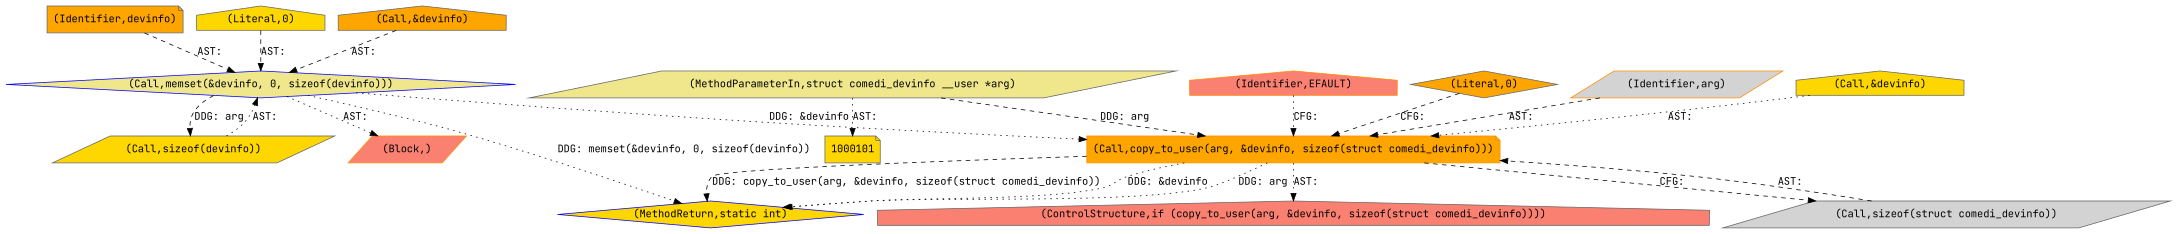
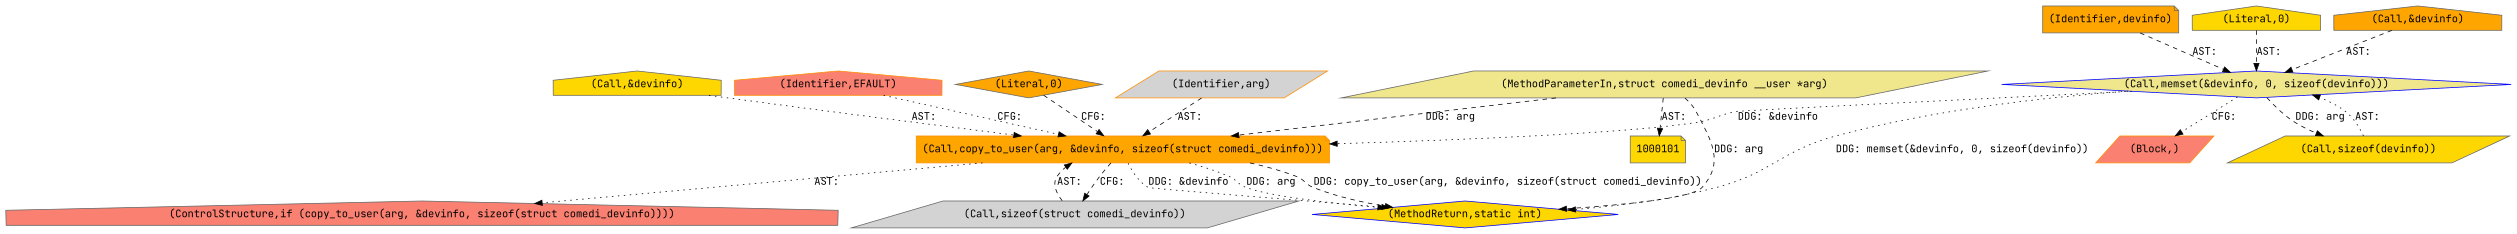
  digraph {
    fontname="JetBrains Mono"
    node [color=gray40 fillcolor=gold fontname="JetBrains Mono" shape=house style=filled]
    edge [fontname="JetBrains Mono" style=dashed]
    n1 [color=darkorange fillcolor=orange label="(Call,copy_to_user(arg, &devinfo, sizeof(struct comedi_devinfo)))" shape=note]
    n2 [color=blue label="(MethodReturn,static int)" shape=diamond]
    n3 [fillcolor=salmon label="(ControlStructure,if (copy_to_user(arg, &devinfo, sizeof(struct comedi_devinfo))))"]
    n4 [fillcolor=lightgrey label="(Call,sizeof(struct comedi_devinfo))" shape=parallelogram]
    n5 [fillcolor=khaki label="(MethodParameterIn,struct comedi_devinfo __user *arg)" shape=parallelogram]
    1000101 [shape=note]
    n7 [color=blue fillcolor=khaki label="(Call,memset(&devinfo, 0, sizeof(devinfo)))" shape=diamond]
    n8 [label="(Call,sizeof(devinfo))" shape=parallelogram]
    n9 [color=darkorange fillcolor=salmon label="(Block,)" shape=parallelogram]
    n10 [color=darkorange fillcolor=salmon label="(Identifier,EFAULT)"]
    n11 [fillcolor=orange label="(Identifier,devinfo)" shape=note]
    n12 [label="(Literal,0)"]
    n13 [fillcolor=orange label="(Call,&devinfo)"]
    n14 [fillcolor=orange label="(Literal,0)" shape=diamond]
    n15 [color=darkorange fillcolor=lightgrey label="(Identifier,arg)" shape=parallelogram]
    n16 [label="(Call,&devinfo)"]
    n1 -> n2 [label="DDG: &devinfo" style=dotted]
    n1 -> n2 [label="DDG: arg" style=dotted]
    n1 -> n2 [label="DDG: copy_to_user(arg, &devinfo, sizeof(struct comedi_devinfo))"]
    n1 -> n3 [label="AST: " style=dotted]
    n1 -> n4 [label="CFG: "]
    n4 -> n1 [label="AST: "]
    n5 -> n1 [label="DDG: arg"]
-   n5 -> 1000101 [label="AST: " style=dotted]
+   n5 -> n2 [label="DDG: arg"]
+   n5 -> 1000101 [label="AST: "]
    n7 -> n1 [label="DDG: &devinfo" style=dotted]
    n7 -> n2 [label="DDG: memset(&devinfo, 0, sizeof(devinfo))" style=dotted]
    n7 -> n8 [label="DDG: arg"]
-   n7 -> n9 [label="AST: " style=dotted]
+   n7 -> n9 [label="CFG: " style=dotted]
    n8 -> n7 [label="AST: " style=dotted]
    n10 -> n1 [label="CFG: " style=dotted]
    n11 -> n7 [label="AST: "]
    n12 -> n7 [label="AST: "]
    n13 -> n7 [label="AST: "]
    n14 -> n1 [label="CFG: "]
    n15 -> n1 [label="AST: "]
    n16 -> n1 [label="AST: " style=dotted]
  }
